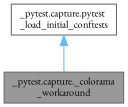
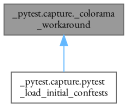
  digraph {
    rankdir=TB
    fontname="EB Garamond"
    node [fontname="EB Garamond" fontsize=10 shape=box style=filled]
    n1 [color=gray40 fillcolor=grey60 fontcolor=black height=0.2 label="_pytest.capture._colorama\l_workaround" width=0.4]
    n2 [color=grey40 fillcolor=white height=0.2 label="_pytest.capture.pytest\l_load_initial_conftests" width=0.4]
-   n2 -> n1 [color=steelblue1 dir=back fontname="EB Garamond" fontsize=10 labelfontname=Helvetica labelfontsize=10 style=solid]
+   n1 -> n2 [color=steelblue1 dir=back fontname="EB Garamond" fontsize=10 labelfontname=Helvetica labelfontsize=10 style=solid]
  }
